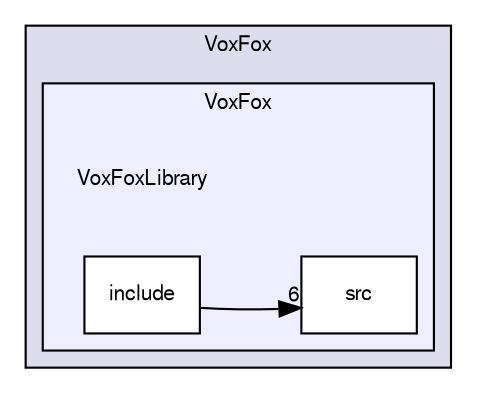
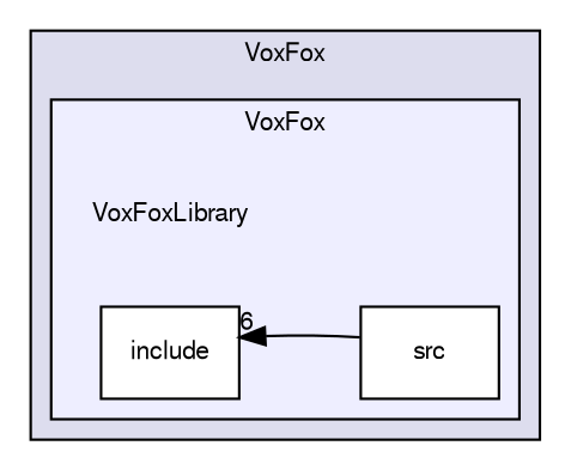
  digraph {
    compound=true
    rankdir=LR
    node [fontname=FreeSans fontsize=10 shape=box color=black fillcolor=white style=filled]
    n1 [label=VoxFoxLibrary shape=plaintext color="" fillcolor="" style=""]
    n2 [label=include]
    n3 [label=src]
    subgraph cluster_1 {
      bgcolor="#ddddee"
      fontname=FreeSans
      fontsize=10
      label=VoxFox
      pencolor=black
      subgraph cluster_2 {
        bgcolor="#eeeeff"
        fontname=FreeSans
        fontsize=10
        pencolor=black
        n1
        n2
        n3
      }
    }
-   n2 -> n3 [headlabel=6 labeldistance=1.5 labelfontname=FreeSans labelfontsize=10]
+   n3 -> n2 [headlabel=6 labeldistance=1.5 labelfontname=FreeSans labelfontsize=10]
  }
